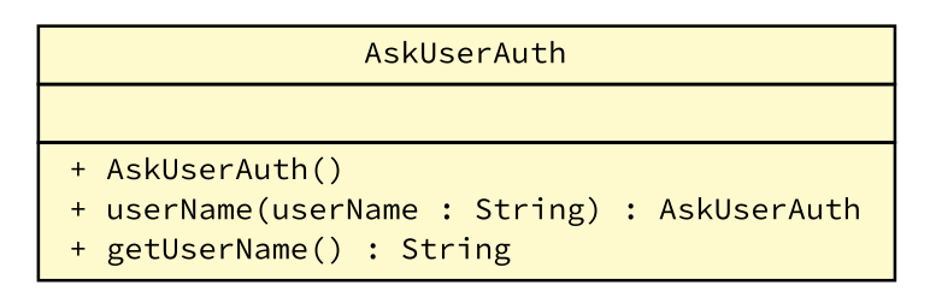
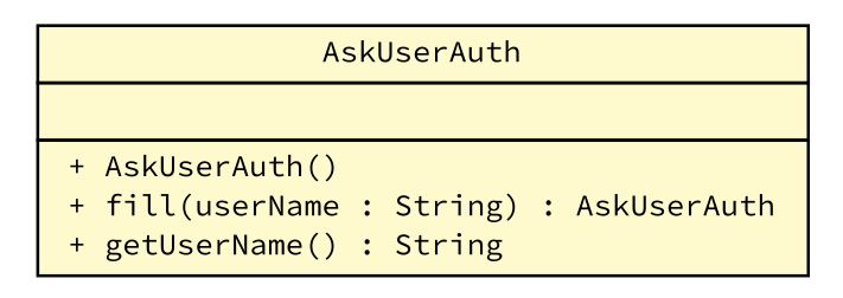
  digraph {
    nodesep=0.25
    ranksep=0.5
    fontname="Source Code Pro"
-   n1 [fontcolor=black fontname="Source Code Pro" fontsize=10.0 label=<<table title="Common.AskUserAuth" border="0" cellborder="1" cellspacing="0" cellpadding="2" port="p" bgcolor="lemonChiffon" href="./AskUserAuth.html"> 		<tr><td><table border="0" cellspacing="0" cellpadding="1"> <tr><td align="center" balign="center"> AskUserAuth </td></tr> 		</table></td></tr> 		<tr><td><table border="0" cellspacing="0" cellpadding="1"> <tr><td align="left" balign="left">  </td></tr> 		</table></td></tr> 		<tr><td><table border="0" cellspacing="0" cellpadding="1"> <tr><td align="left" balign="left"> + AskUserAuth() </td></tr> <tr><td align="left" balign="left"> + userName(userName : String) : AskUserAuth </td></tr> <tr><td align="left" balign="left"> + getUserName() : String </td></tr> 		</table></td></tr> 		</table>> shape=plaintext]
+   n1 [fontcolor=black fontname="Source Code Pro" fontsize=10.0 label=<<table title="Common.AskUserAuth" border="0" cellborder="1" cellspacing="0" cellpadding="2" port="p" bgcolor="lemonChiffon" href="./AskUserAuth.html"> 		<tr><td><table border="0" cellspacing="0" cellpadding="1"> <tr><td align="center" balign="center"> AskUserAuth </td></tr> 		</table></td></tr> 		<tr><td><table border="0" cellspacing="0" cellpadding="1"> <tr><td align="left" balign="left">  </td></tr> 		</table></td></tr> 		<tr><td><table border="0" cellspacing="0" cellpadding="1"> <tr><td align="left" balign="left"> + AskUserAuth() </td></tr> <tr><td align="left" balign="left"> + fill(userName : String) : AskUserAuth </td></tr> <tr><td align="left" balign="left"> + getUserName() : String </td></tr> 		</table></td></tr> 		</table>> shape=plaintext]
  }
